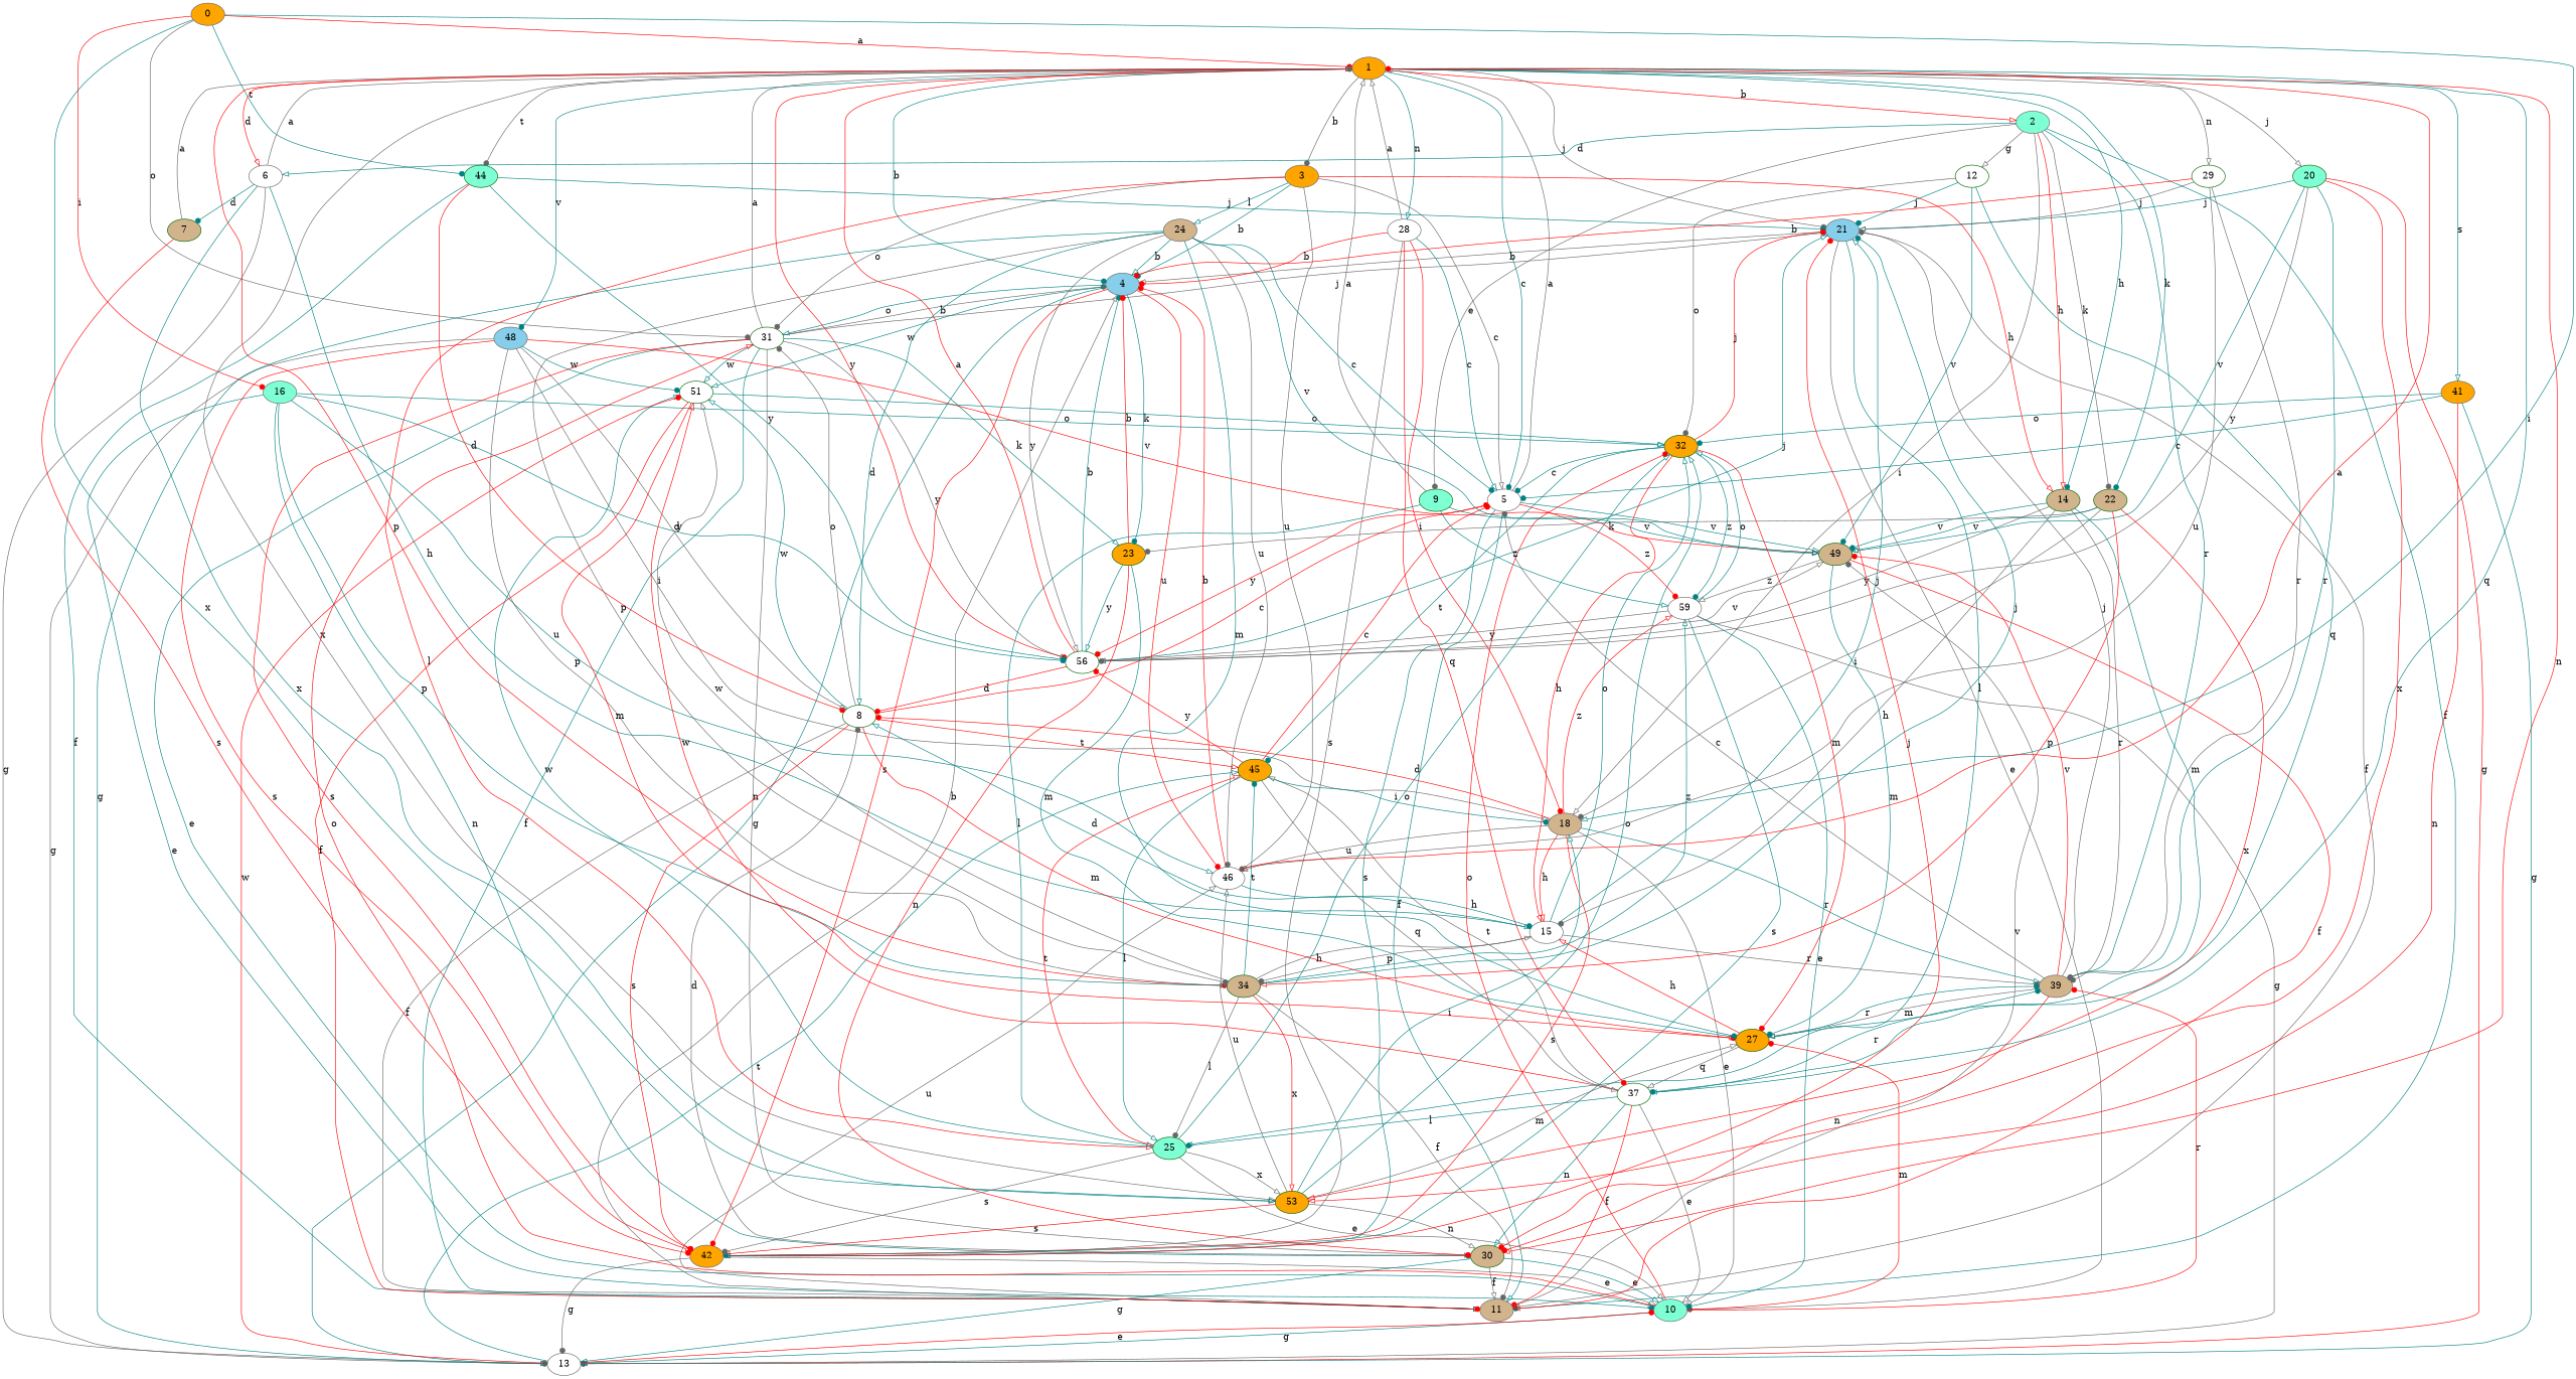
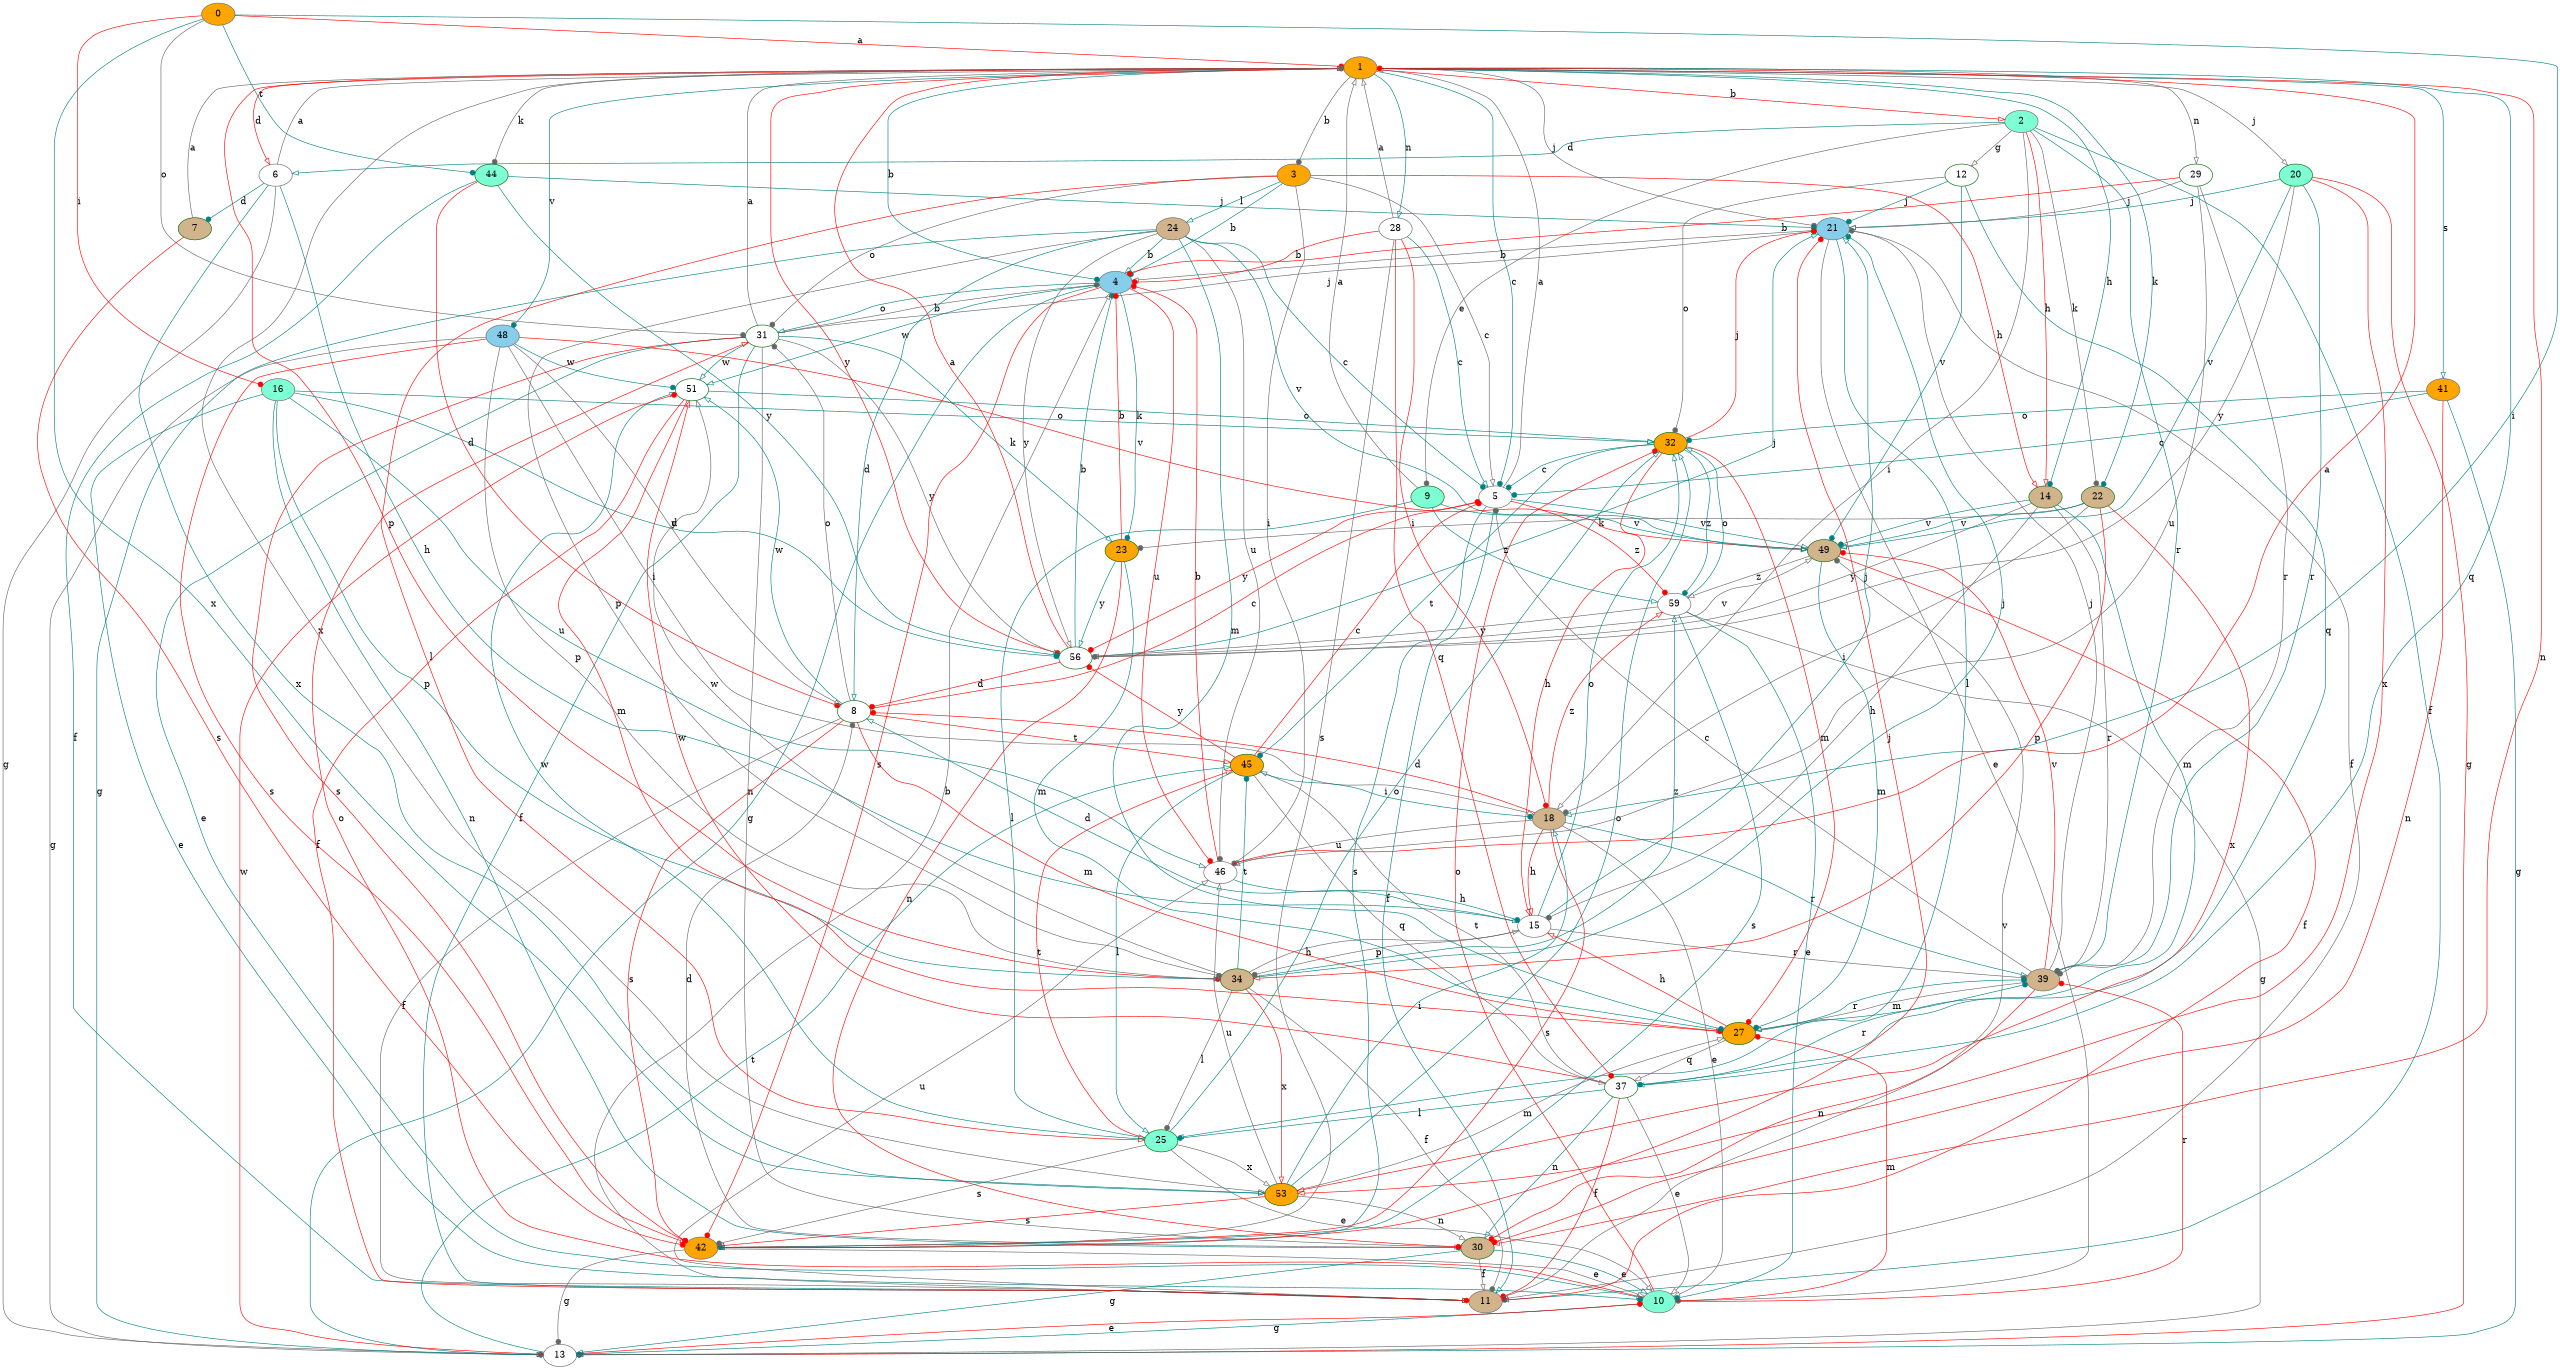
  strict digraph {
    node [color=gray40 fillcolor=white style=filled]
    edge [arrowhead=onormal color=teal]
    0 [fillcolor=orange]
    1 [fillcolor=orange]
    16 [fillcolor=aquamarine]
    18 [fillcolor=tan]
    31 [color=darkgreen]
    44 [color=darkgreen fillcolor=aquamarine]
    53 [color=darkgreen fillcolor=orange]
    2 [fillcolor=aquamarine]
    3 [fillcolor=orange]
    4 [fillcolor=skyblue]
    5
    6
    14 [color=darkgreen fillcolor=tan]
    20 [color=darkgreen fillcolor=aquamarine]
    21 [fillcolor=skyblue]
    22 [color=darkgreen fillcolor=tan]
    28
    29 [color=darkgreen]
    30 [color=darkgreen fillcolor=tan]
    34 [color=darkgreen fillcolor=tan]
    37 [color=darkgreen]
    41 [fillcolor=orange]
    48 [fillcolor=skyblue]
    56 [color=darkgreen]
    46
    10 [fillcolor=aquamarine]
    32 [color=darkgreen fillcolor=orange]
    39 [fillcolor=tan]
    42 [fillcolor=orange]
    59
    15
    8 [color=darkgreen]
    11 [fillcolor=tan]
    23 [color=darkgreen fillcolor=orange]
    51 [color=darkgreen]
    27 [color=darkgreen fillcolor=orange]
    9 [color=darkgreen fillcolor=aquamarine]
    12 [color=darkgreen]
    24 [fillcolor=tan]
    25 [color=darkgreen fillcolor=aquamarine]
    13
    49 [color=darkgreen fillcolor=tan]
    7 [color=darkgreen fillcolor=tan]
    45 [color=darkgreen fillcolor=orange]
    0 -> 1 [arrowhead=dot color=red label=a]
    0 -> 16 [arrowhead=dot color=red label=i]
    0 -> 18 [label=i]
    0 -> 31 [arrowhead=dot color=gray40 label=o]
    0 -> 44 [arrowhead=dot label=t]
    0 -> 53 [label=x]
-   1 -> 44 [arrowhead=dot color=gray40 label=t]
+   1 -> 44 [arrowhead=dot color=gray40 label=k]
    1 -> 53 [color=gray40 label=x]
    1 -> 2 [color=red label=b]
    1 -> 3 [arrowhead=dot color=gray40 label=b]
    1 -> 4 [arrowhead=dot label=b]
    1 -> 5 [arrowhead=dot label=c]
    1 -> 6 [color=red label=d]
    1 -> 14 [arrowhead=dot label=h]
    1 -> 20 [color=gray40 label=j]
    1 -> 21 [arrowhead=dot color=gray40 label=j]
    1 -> 22 [arrowhead=dot label=k]
    1 -> 28 [label=n]
    1 -> 29 [color=gray40 label=n]
    1 -> 30 [color=red label=n]
    1 -> 34 [arrowhead=dot color=red label=p]
    1 -> 37 [label=q]
    1 -> 41 [label=s]
    1 -> 48 [arrowhead=dot label=v]
    1 -> 56 [arrowhead=dot color=red label=y]
    16 -> 30 [arrowhead=dot label=n]
    16 -> 34 [label=p]
    16 -> 56 [arrowhead=dot label=y]
    16 -> 46 [label=u]
    16 -> 10 [arrowhead=dot label=e]
    16 -> 32 [label=o]
    18 -> 46 [color=gray40 label=u]
    18 -> 10 [color=gray40 label=e]
    18 -> 39 [label=r]
    18 -> 42 [color=red label=s]
    18 -> 59 [color=red label=z]
    18 -> 15 [color=red label=h]
    18 -> 8 [arrowhead=dot color=red label=d]
    31 -> 1 [arrowhead=dot color=gray40 label=a]
    31 -> 4 [arrowhead=dot color=gray40 label=b]
    31 -> 21 [arrowhead=dot color=gray40 label=j]
    31 -> 30 [color=gray40 label=n]
    31 -> 56 [color=gray40 label=y]
    31 -> 10 [label=e]
    31 -> 42 [arrowhead=dot color=red label=s]
    31 -> 11 [label=f]
    31 -> 23 [label=k]
    31 -> 51 [label=w]
    44 -> 21 [arrowhead=dot label=j]
    44 -> 56 [arrowhead=dot label=y]
    44 -> 8 [arrowhead=dot color=red label=d]
    44 -> 11 [label=f]
    53 -> 18 [label=i]
    53 -> 30 [color=gray40 label=n]
    53 -> 46 [color=gray40 label=u]
    53 -> 32 [label=o]
    53 -> 42 [color=red label=s]
    53 -> 27 [color=gray40 label=m]
    2 -> 18 [color=gray40 label=i]
    2 -> 6 [label=d]
    2 -> 14 [color=red label=h]
    2 -> 22 [arrowhead=dot color=gray40 label=k]
    2 -> 39 [arrowhead=dot label=r]
    2 -> 11 [arrowhead=dot label=f]
    2 -> 9 [arrowhead=dot color=gray40 label=e]
    2 -> 12 [color=gray40 label=g]
    3 -> 31 [arrowhead=dot color=gray40 label=o]
    3 -> 4 [arrowhead=dot label=b]
    3 -> 5 [color=gray40 label=c]
    3 -> 14 [color=red label=h]
-   3 -> 46 [arrowhead=dot color=gray40 label=u]
+   3 -> 46 [arrowhead=dot color=gray40 label=i]
    3 -> 24 [label=l]
    3 -> 25 [color=red label=l]
    4 -> 31 [label=o]
    4 -> 46 [arrowhead=dot color=red label=u]
    4 -> 42 [arrowhead=dot color=red label=s]
    4 -> 23 [arrowhead=dot label=k]
    4 -> 51 [label=w]
    4 -> 13 [arrowhead=dot label=g]
    5 -> 1 [color=gray40 label=a]
    5 -> 56 [arrowhead=dot color=red label=y]
    5 -> 42 [label=s]
    5 -> 59 [arrowhead=dot color=red label=z]
    5 -> 11 [label=f]
    5 -> 49 [label=v]
    6 -> 1 [color=gray40 label=a]
    6 -> 53 [label=x]
    6 -> 15 [label=h]
    6 -> 13 [arrowhead=dot color=gray40 label=g]
    6 -> 7 [arrowhead=dot label=d]
    14 -> 56 [color=gray40 label=y]
    14 -> 39 [arrowhead=dot color=gray40 label=r]
    14 -> 15 [arrowhead=dot color=gray40 label=h]
    14 -> 27 [label=m]
    14 -> 49 [arrowhead=dot label=v]
    20 -> 53 [color=red label=x]
    20 -> 21 [label=j]
    20 -> 56 [arrowhead=dot color=gray40 label=y]
    20 -> 39 [arrowhead=dot label=r]
    20 -> 13 [arrowhead=dot color=red label=g]
    20 -> 49 [label=v]
    21 -> 4 [color=gray40 label=b]
    21 -> 10 [arrowhead=dot color=gray40 label=e]
    21 -> 11 [color=gray40 label=f]
    21 -> 25 [label=l]
    22 -> 18 [arrowhead=dot color=gray40 label=i]
    22 -> 53 [color=red label=x]
    22 -> 34 [color=red label=p]
    22 -> 23 [arrowhead=dot color=gray40 label=k]
    22 -> 49 [label=v]
    28 -> 1 [color=gray40 label=a]
    28 -> 18 [arrowhead=dot color=red label=i]
    28 -> 4 [arrowhead=dot color=red label=b]
    28 -> 5 [label=c]
    28 -> 37 [arrowhead=dot color=red label=q]
    28 -> 42 [color=gray40 label=s]
    29 -> 4 [arrowhead=dot color=red label=b]
    29 -> 21 [color=gray40 label=j]
    29 -> 46 [color=gray40 label=u]
    29 -> 39 [arrowhead=dot color=gray40 label=r]
    30 -> 10 [label=e]
    30 -> 8 [arrowhead=dot color=gray40 label=d]
    30 -> 11 [color=gray40 label=f]
    30 -> 13 [label=g]
    34 -> 53 [color=red label=x]
    34 -> 21 [arrowhead=dot label=j]
    34 -> 59 [label=z]
    34 -> 15 [color=gray40 label=h]
    34 -> 11 [arrowhead=dot color=gray40 label=f]
    34 -> 51 [color=gray40 label=w]
    34 -> 25 [arrowhead=dot color=gray40 label=l]
    34 -> 45 [arrowhead=dot label=t]
    37 -> 30 [label=n]
    37 -> 10 [color=gray40 label=e]
    37 -> 39 [arrowhead=dot label=r]
    37 -> 11 [arrowhead=dot color=red label=f]
    37 -> 51 [color=red label=w]
    37 -> 25 [arrowhead=dot label=l]
    37 -> 45 [color=gray40 label=t]
    41 -> 5 [arrowhead=dot label=c]
    41 -> 30 [arrowhead=dot color=red label=n]
    41 -> 32 [arrowhead=dot label=o]
    41 -> 13 [arrowhead=dot label=g]
    48 -> 18 [color=gray40 label=i]
    48 -> 34 [color=gray40 label=p]
    48 -> 42 [color=red label=s]
    48 -> 8 [color=gray40 label=d]
    48 -> 51 [arrowhead=dot label=w]
    48 -> 13 [color=gray40 label=g]
    48 -> 49 [color=red label=v]
    56 -> 1 [color=red label=a]
    56 -> 4 [arrowhead=dot label=b]
    56 -> 21 [label=j]
    56 -> 8 [arrowhead=dot color=red label=d]
    56 -> 49 [color=gray40 label=v]
    46 -> 1 [arrowhead=dot color=red label=a]
    46 -> 4 [arrowhead=dot color=red label=b]
    46 -> 15 [arrowhead=dot label=h]
    10 -> 31 [color=red label=o]
    10 -> 32 [arrowhead=dot color=red label=o]
    10 -> 39 [arrowhead=dot color=red label=r]
    10 -> 27 [arrowhead=dot color=red label=m]
    10 -> 13 [label=g]
    32 -> 5 [arrowhead=dot label=c]
    32 -> 21 [arrowhead=dot color=red label=j]
    32 -> 59 [arrowhead=dot label=z]
    32 -> 15 [color=red label=h]
    32 -> 27 [arrowhead=dot color=red label=m]
    32 -> 45 [arrowhead=dot label=t]
    39 -> 5 [arrowhead=dot color=gray40 label=c]
    39 -> 21 [arrowhead=dot color=gray40 label=j]
    39 -> 30 [arrowhead=dot color=red label=n]
    39 -> 27 [color=gray40 label=m]
    39 -> 49 [arrowhead=dot color=red label=v]
    42 -> 21 [arrowhead=dot color=red label=j]
    42 -> 10 [color=gray40 label=e]
    42 -> 13 [arrowhead=dot color=gray40 label=g]
    59 -> 56 [color=gray40 label=y]
    59 -> 10 [arrowhead=dot label=e]
    59 -> 32 [label=o]
    59 -> 42 [arrowhead=dot label=s]
    59 -> 13 [color=gray40 label=g]
    15 -> 21 [label=j]
    15 -> 34 [arrowhead=dot color=gray40 label=p]
    15 -> 32 [label=o]
    15 -> 39 [arrowhead=dot color=gray40 label=r]
    15 -> 8 [label=d]
    8 -> 31 [arrowhead=dot color=gray40 label=o]
    8 -> 5 [arrowhead=dot color=red label=c]
    8 -> 42 [arrowhead=dot color=red label=s]
    8 -> 11 [color=gray40 label=f]
    8 -> 51 [label=w]
    8 -> 27 [color=red label=m]
    8 -> 45 [color=red label=t]
    11 -> 4 [color=gray40 label=b]
    11 -> 46 [color=gray40 label=u]
    11 -> 49 [arrowhead=dot color=gray40 label=v]
    23 -> 4 [arrowhead=dot color=red label=b]
    23 -> 30 [arrowhead=dot color=red label=n]
    23 -> 56 [label=y]
    23 -> 27 [arrowhead=dot label=m]
    51 -> 32 [label=o]
    51 -> 11 [arrowhead=dot color=red label=f]
    51 -> 27 [arrowhead=dot color=red label=m]
    27 -> 37 [color=gray40 label=q]
    27 -> 39 [arrowhead=dot label=r]
    27 -> 15 [color=red label=h]
    9 -> 1 [color=gray40 label=a]
    9 -> 59 [label=z]
    9 -> 25 [label=l]
    9 -> 49 [label=v]
    12 -> 21 [arrowhead=dot label=j]
    12 -> 37 [arrowhead=dot label=q]
    12 -> 32 [arrowhead=dot color=gray40 label=o]
    12 -> 49 [arrowhead=dot label=v]
    24 -> 4 [label=b]
    24 -> 5 [arrowhead=dot label=c]
    24 -> 34 [arrowhead=dot color=gray40 label=p]
    24 -> 56 [color=gray40 label=y]
    24 -> 46 [arrowhead=dot color=gray40 label=u]
    24 -> 8 [label=d]
    24 -> 27 [arrowhead=dot label=m]
    24 -> 13 [label=g]
    24 -> 49 [label=v]
    25 -> 53 [color=gray40 label=x]
    25 -> 10 [color=gray40 label=e]
    25 -> 32 [label=o]
    25 -> 42 [arrowhead=dot color=gray40 label=s]
    25 -> 51 [label=w]
    25 -> 45 [color=red label=t]
    13 -> 10 [arrowhead=dot color=red label=e]
    13 -> 51 [arrowhead=dot color=red label=w]
    13 -> 45 [label=t]
    49 -> 59 [color=gray40 label=z]
    49 -> 11 [color=red label=f]
    49 -> 27 [arrowhead=dot label=m]
    7 -> 1 [arrowhead=dot color=gray40 label=a]
    7 -> 42 [arrowhead=dot color=red label=s]
    45 -> 18 [arrowhead=dot label=i]
    45 -> 5 [arrowhead=dot color=red label=c]
    45 -> 37 [color=gray40 label=q]
    45 -> 56 [arrowhead=dot color=red label=y]
    45 -> 25 [label=l]
  }
